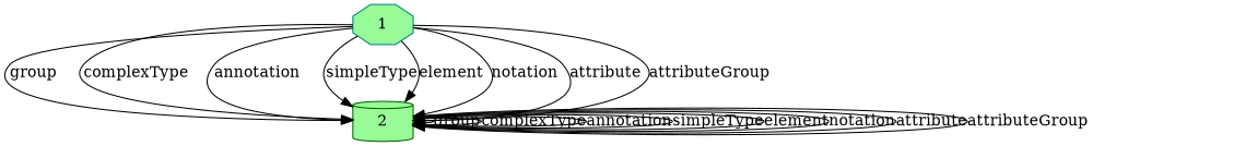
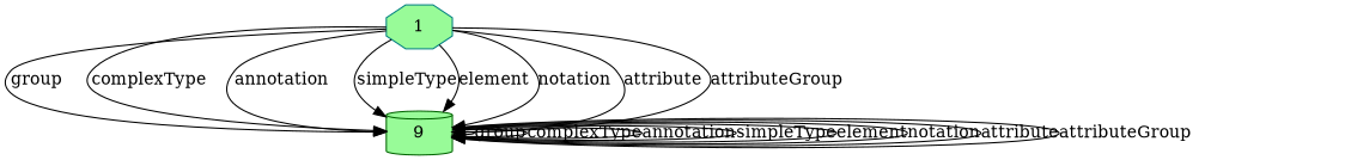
  digraph {
    mindist=2.0
    node [style=filled fillcolor=palegreen]
    1 [color=teal shape=octagon]
-   2 [color=darkgreen shape=cylinder]
+   2 [color=darkgreen shape=cylinder label=9]
    1 -> 2 [label=group]
    1 -> 2 [label=complexType]
    1 -> 2 [label=annotation]
    1 -> 2 [label=simpleType]
    1 -> 2 [label=element]
    1 -> 2 [label=notation]
    1 -> 2 [label=attribute]
    1 -> 2 [label=attributeGroup]
    2 -> 2 [label=group]
    2 -> 2 [label=complexType]
    2 -> 2 [label=annotation]
    2 -> 2 [label=simpleType]
    2 -> 2 [label=element]
    2 -> 2 [label=notation]
    2 -> 2 [label=attribute]
    2 -> 2 [label=attributeGroup]
  }
